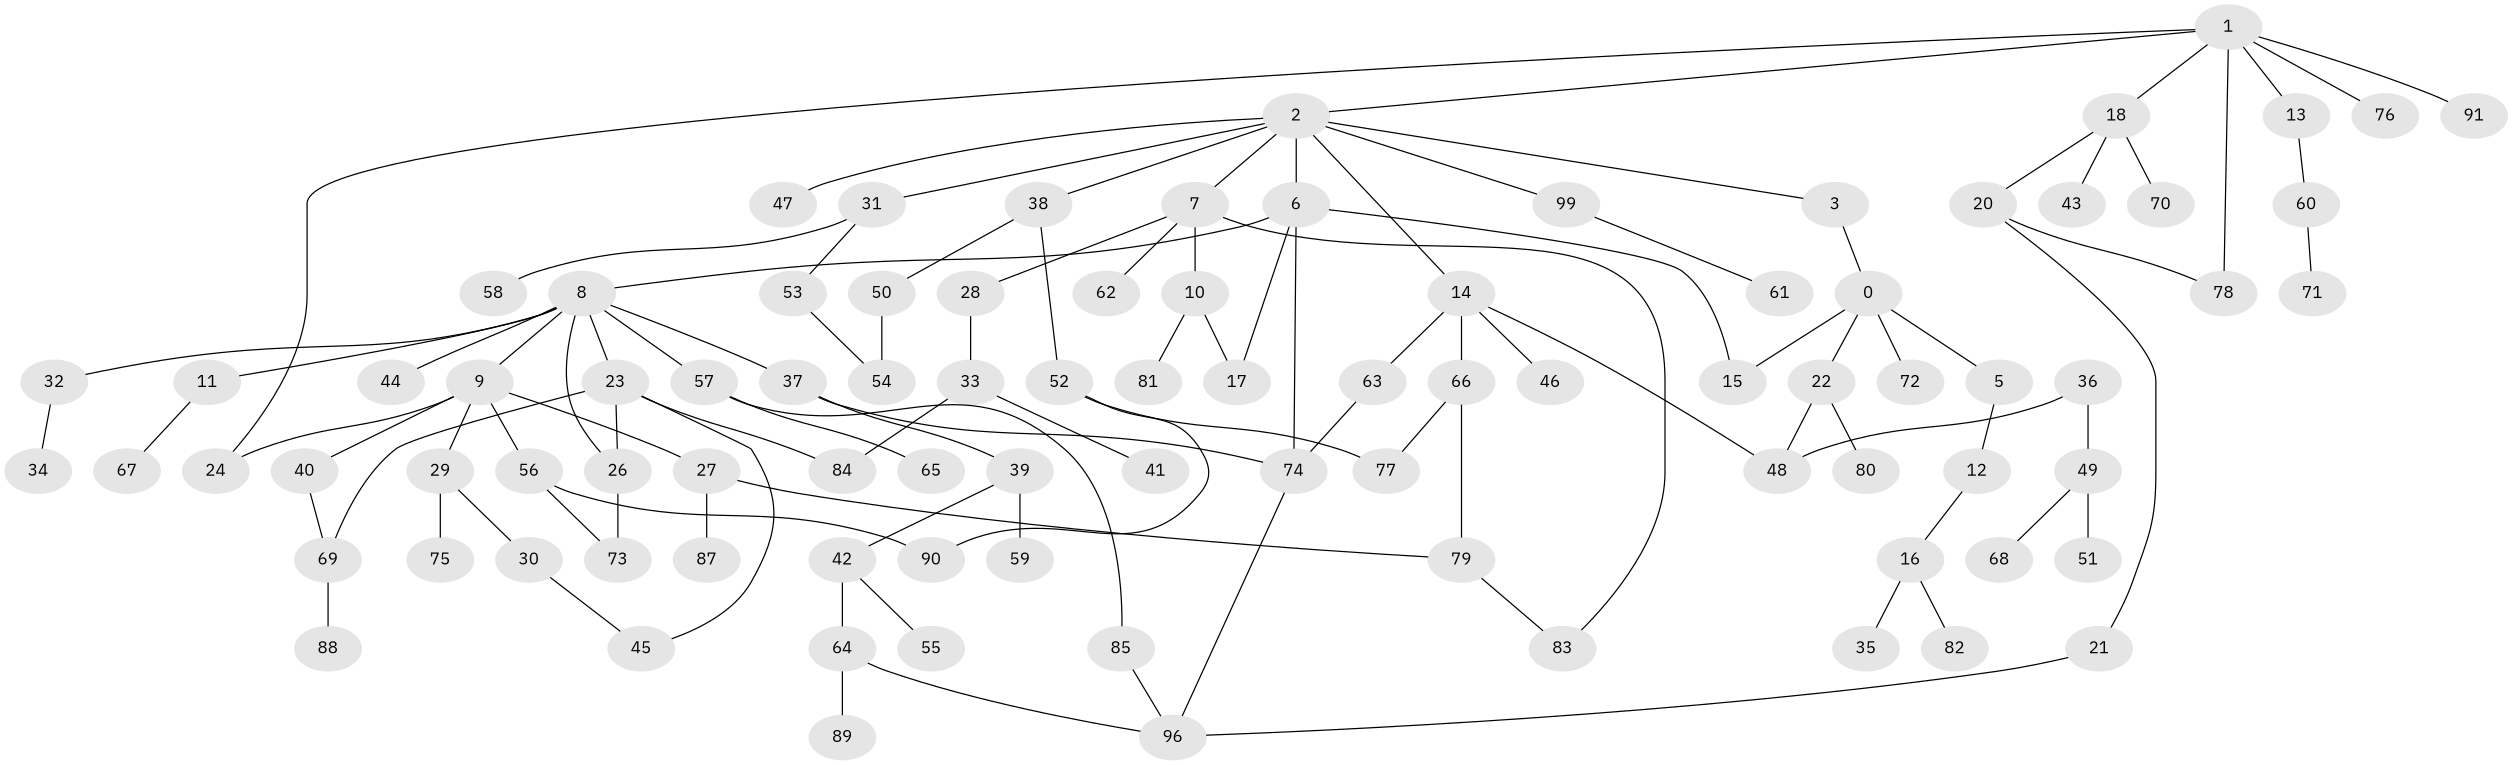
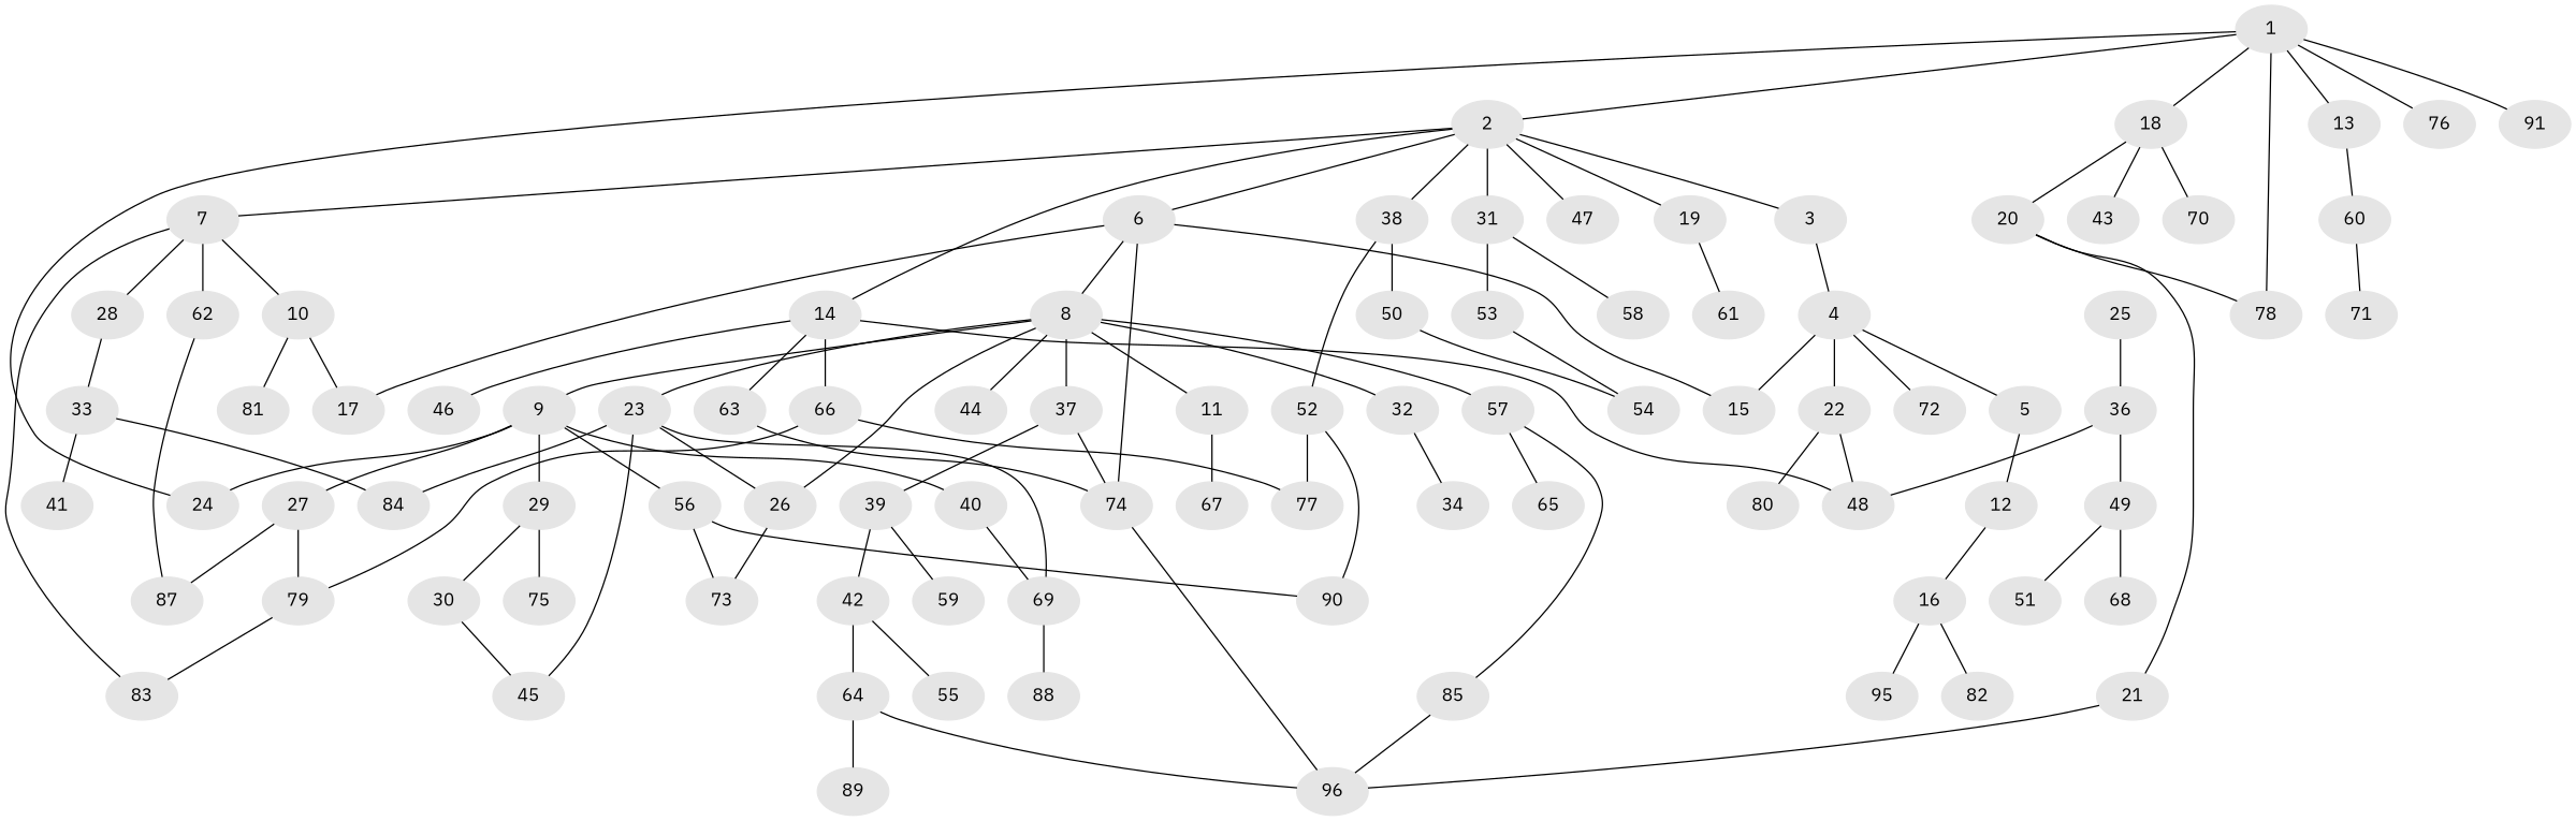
  graph {
    fontname="IBM Plex Sans"
    node [color=gray90 fontname="IBM Plex Sans" style=filled]
    edge [fontname="IBM Plex Sans"]
    1
    2
    13
    18
    24
    76
    78
    91
    3
    6
    7
    14
-   19 [label=99]
+   19
    31
    38
    47
    60
    20
    43
    70
-   4 [label=0]
+   4
    15
    8
    17
    74
    10
    28
    62
    83
    46
    48
    63
    66
    61
    53
    58
    50
    52
    5
    22
    72
    12
    80
    16
    9
    11
    23
    26
    32
    37
    44
    57
    n53 [label=96]
    81
    33
    87
    27
    29
    40
    56
    67
    45
    69
    84
    73
    34
    39
    65
    85
    79
    30
    75
    90
+   25
    36
-   35
+   35 [label=95]
    82
    71
    77
    21
    88
    49
    41
    54
    51
    68
    42
    59
    55
    64
    89
    1 -- 2
    1 -- 13
    1 -- 18
    1 -- 24
    1 -- 76
    1 -- 78
    1 -- 91
    2 -- 3
    2 -- 6
    2 -- 7
    2 -- 14
    2 -- 19
    2 -- 31
    2 -- 38
    2 -- 47
    13 -- 60
    18 -- 20
    18 -- 43
    18 -- 70
    3 -- 4
    6 -- 15
    6 -- 8
    6 -- 17
    6 -- 74
    7 -- 10
    7 -- 28
    7 -- 62
    7 -- 83
    14 -- 46
    14 -- 48
    14 -- 63
    14 -- 66
    19 -- 61
    31 -- 53
    31 -- 58
    38 -- 50
    38 -- 52
    60 -- 71
    20 -- 78
    20 -- 21
    4 -- 15
    4 -- 5
    4 -- 22
    4 -- 72
    8 -- 9
    8 -- 11
    8 -- 23
    8 -- 26
    8 -- 32
    8 -- 37
    8 -- 44
    8 -- 57
    74 -- n53
    10 -- 17
    10 -- 81
    28 -- 33
+   62 -- 87
    63 -- 74
    66 -- 79
    66 -- 77
    53 -- 54
    50 -- 54
    52 -- 90
    52 -- 77
    5 -- 12
    22 -- 48
    22 -- 80
    12 -- 16
    16 -- 35
    16 -- 82
    9 -- 24
    9 -- 27
    9 -- 29
    9 -- 40
    9 -- 56
    11 -- 67
    23 -- 26
    23 -- 45
    23 -- 69
    23 -- 84
    26 -- 73
    32 -- 34
    37 -- 74
    37 -- 39
    57 -- 65
    57 -- 85
    33 -- 84
    33 -- 41
    27 -- 87
    27 -- 79
    29 -- 30
    29 -- 75
    40 -- 69
    56 -- 73
    56 -- 90
    69 -- 88
    39 -- 42
    39 -- 59
    85 -- n53
    79 -- 83
    30 -- 45
+   25 -- 36
    36 -- 48
    36 -- 49
    21 -- n53
    49 -- 51
    49 -- 68
    42 -- 55
    42 -- 64
    64 -- n53
    64 -- 89
  }
